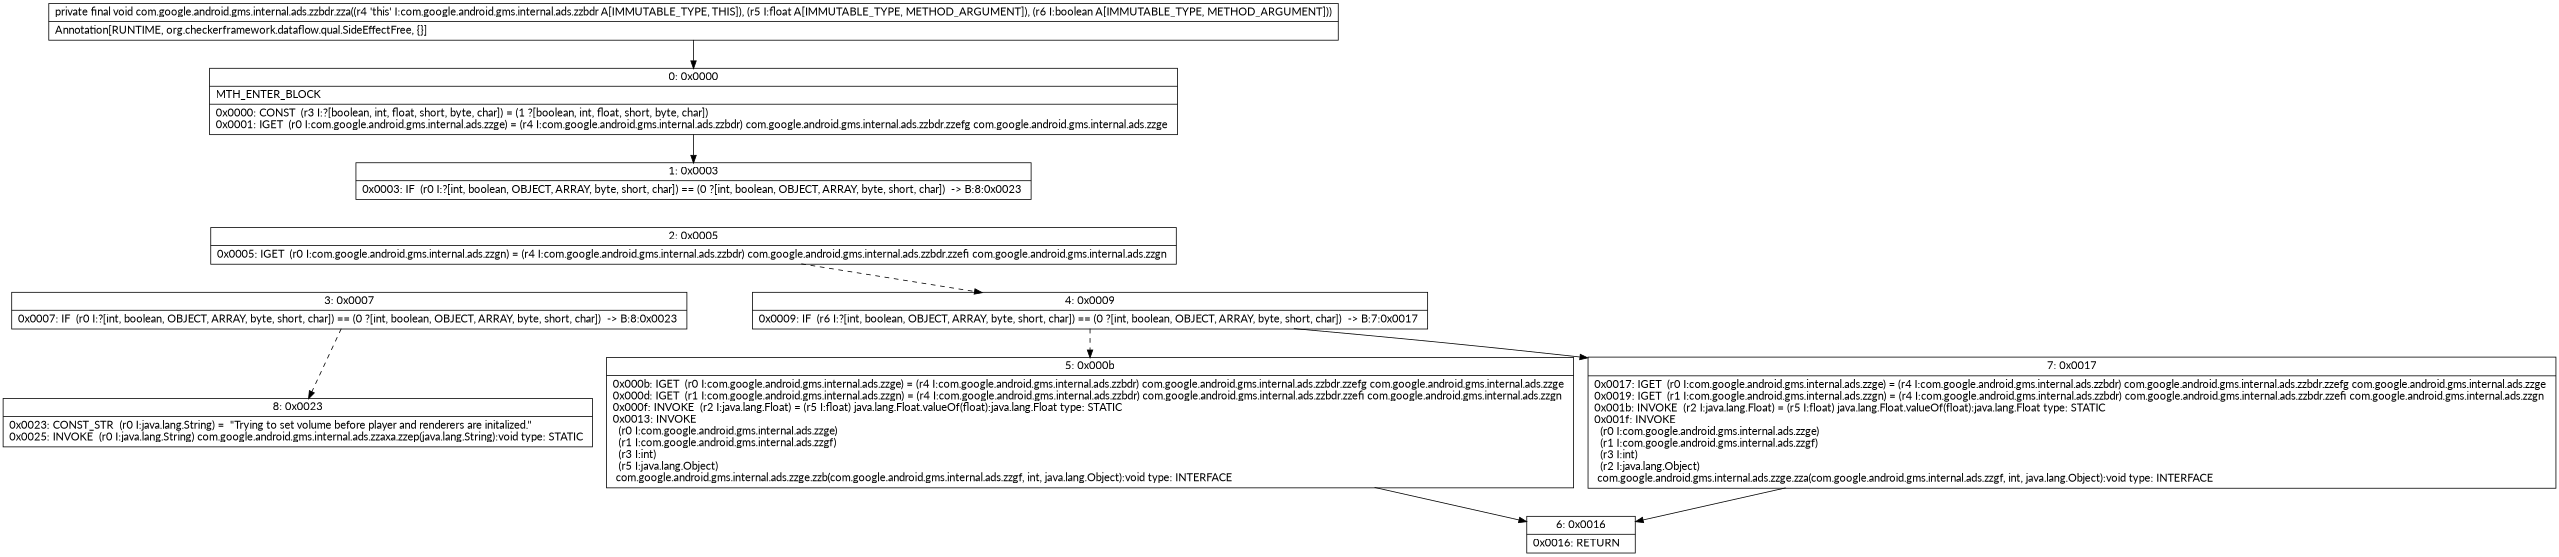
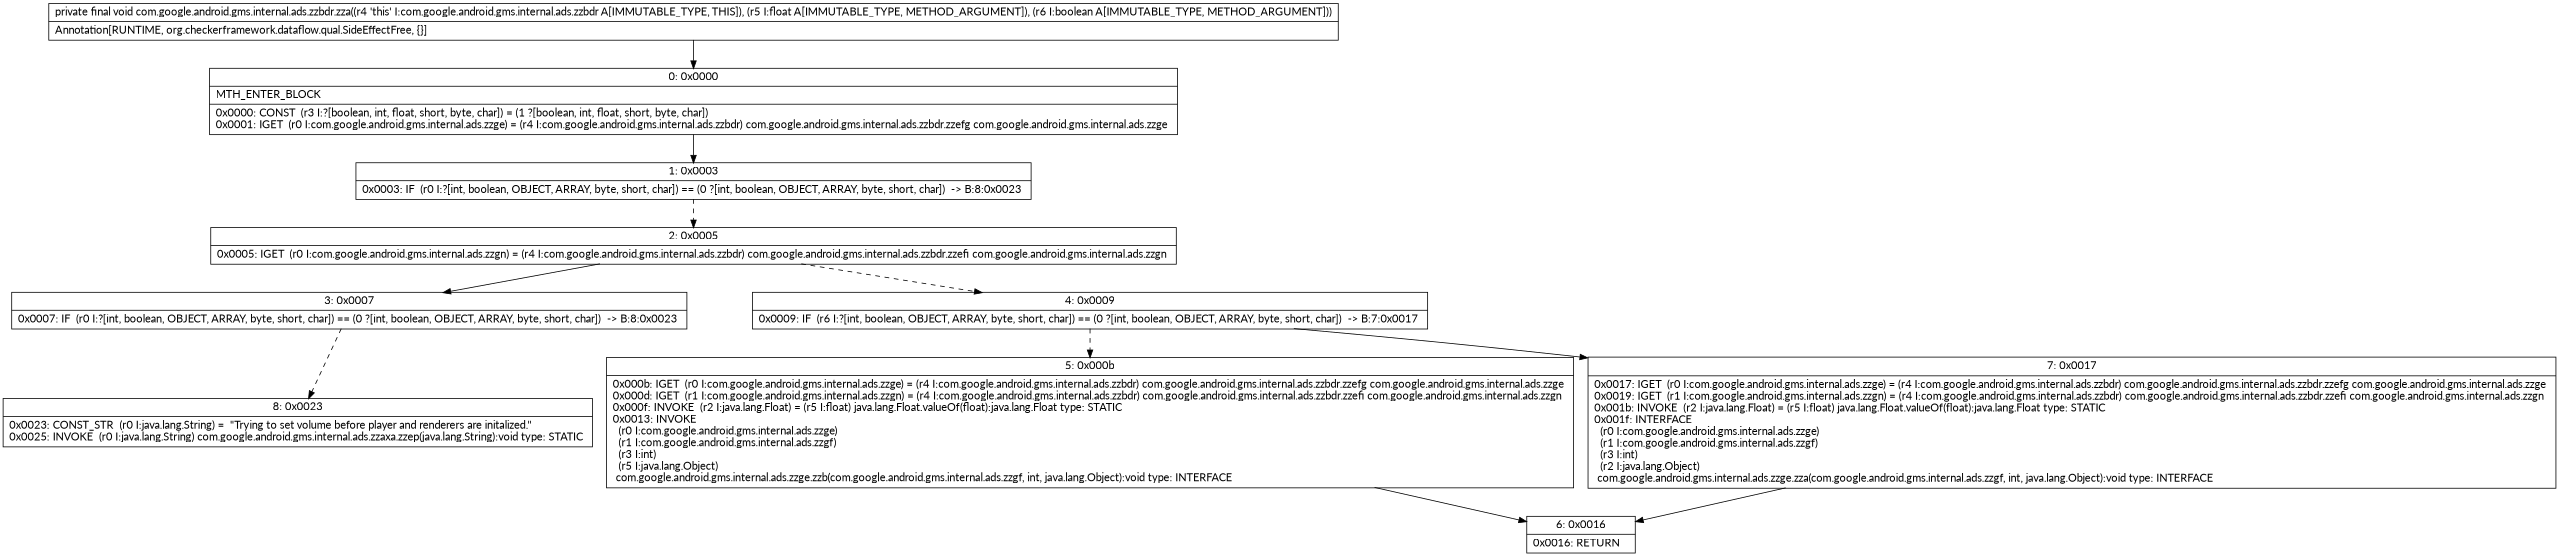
  digraph {
    fontname=Lato
    node [fontname=Lato shape=record]
    edge [fontname=Lato]
    n1 [label="{0\:\ 0x0000|MTH_ENTER_BLOCK\l|0x0000: CONST  (r3 I:?[boolean, int, float, short, byte, char]) = (1 ?[boolean, int, float, short, byte, char]) \l0x0001: IGET  (r0 I:com.google.android.gms.internal.ads.zzge) = (r4 I:com.google.android.gms.internal.ads.zzbdr) com.google.android.gms.internal.ads.zzbdr.zzefg com.google.android.gms.internal.ads.zzge \l}"]
    n2 [label="{1\:\ 0x0003|0x0003: IF  (r0 I:?[int, boolean, OBJECT, ARRAY, byte, short, char]) == (0 ?[int, boolean, OBJECT, ARRAY, byte, short, char])  \-\> B:8:0x0023 \l}"]
    n3 [label="{2\:\ 0x0005|0x0005: IGET  (r0 I:com.google.android.gms.internal.ads.zzgn) = (r4 I:com.google.android.gms.internal.ads.zzbdr) com.google.android.gms.internal.ads.zzbdr.zzefi com.google.android.gms.internal.ads.zzgn \l}"]
    n4 [label="{3\:\ 0x0007|0x0007: IF  (r0 I:?[int, boolean, OBJECT, ARRAY, byte, short, char]) == (0 ?[int, boolean, OBJECT, ARRAY, byte, short, char])  \-\> B:8:0x0023 \l}"]
    n5 [label="{4\:\ 0x0009|0x0009: IF  (r6 I:?[int, boolean, OBJECT, ARRAY, byte, short, char]) == (0 ?[int, boolean, OBJECT, ARRAY, byte, short, char])  \-\> B:7:0x0017 \l}"]
    n6 [label="{8\:\ 0x0023|0x0023: CONST_STR  (r0 I:java.lang.String) =  \"Trying to set volume before player and renderers are initalized.\" \l0x0025: INVOKE  (r0 I:java.lang.String) com.google.android.gms.internal.ads.zzaxa.zzep(java.lang.String):void type: STATIC \l}"]
    n7 [label="{5\:\ 0x000b|0x000b: IGET  (r0 I:com.google.android.gms.internal.ads.zzge) = (r4 I:com.google.android.gms.internal.ads.zzbdr) com.google.android.gms.internal.ads.zzbdr.zzefg com.google.android.gms.internal.ads.zzge \l0x000d: IGET  (r1 I:com.google.android.gms.internal.ads.zzgn) = (r4 I:com.google.android.gms.internal.ads.zzbdr) com.google.android.gms.internal.ads.zzbdr.zzefi com.google.android.gms.internal.ads.zzgn \l0x000f: INVOKE  (r2 I:java.lang.Float) = (r5 I:float) java.lang.Float.valueOf(float):java.lang.Float type: STATIC \l0x0013: INVOKE  \l  (r0 I:com.google.android.gms.internal.ads.zzge)\l  (r1 I:com.google.android.gms.internal.ads.zzgf)\l  (r3 I:int)\l  (r5 I:java.lang.Object)\l com.google.android.gms.internal.ads.zzge.zzb(com.google.android.gms.internal.ads.zzgf, int, java.lang.Object):void type: INTERFACE \l}"]
-   n8 [label="{7\:\ 0x0017|0x0017: IGET  (r0 I:com.google.android.gms.internal.ads.zzge) = (r4 I:com.google.android.gms.internal.ads.zzbdr) com.google.android.gms.internal.ads.zzbdr.zzefg com.google.android.gms.internal.ads.zzge \l0x0019: IGET  (r1 I:com.google.android.gms.internal.ads.zzgn) = (r4 I:com.google.android.gms.internal.ads.zzbdr) com.google.android.gms.internal.ads.zzbdr.zzefi com.google.android.gms.internal.ads.zzgn \l0x001b: INVOKE  (r2 I:java.lang.Float) = (r5 I:float) java.lang.Float.valueOf(float):java.lang.Float type: STATIC \l0x001f: INVOKE  \l  (r0 I:com.google.android.gms.internal.ads.zzge)\l  (r1 I:com.google.android.gms.internal.ads.zzgf)\l  (r3 I:int)\l  (r2 I:java.lang.Object)\l com.google.android.gms.internal.ads.zzge.zza(com.google.android.gms.internal.ads.zzgf, int, java.lang.Object):void type: INTERFACE \l}"]
+   n8 [label="{7\:\ 0x0017|0x0017: IGET  (r0 I:com.google.android.gms.internal.ads.zzge) = (r4 I:com.google.android.gms.internal.ads.zzbdr) com.google.android.gms.internal.ads.zzbdr.zzefg com.google.android.gms.internal.ads.zzge \l0x0019: IGET  (r1 I:com.google.android.gms.internal.ads.zzgn) = (r4 I:com.google.android.gms.internal.ads.zzbdr) com.google.android.gms.internal.ads.zzbdr.zzefi com.google.android.gms.internal.ads.zzgn \l0x001b: INVOKE  (r2 I:java.lang.Float) = (r5 I:float) java.lang.Float.valueOf(float):java.lang.Float type: STATIC \l0x001f: INTERFACE  \l  (r0 I:com.google.android.gms.internal.ads.zzge)\l  (r1 I:com.google.android.gms.internal.ads.zzgf)\l  (r3 I:int)\l  (r2 I:java.lang.Object)\l com.google.android.gms.internal.ads.zzge.zza(com.google.android.gms.internal.ads.zzgf, int, java.lang.Object):void type: INTERFACE \l}"]
    n9 [label="{6\:\ 0x0016|0x0016: RETURN   \l}"]
    n10 [label="{private final void com.google.android.gms.internal.ads.zzbdr.zza((r4 'this' I:com.google.android.gms.internal.ads.zzbdr A[IMMUTABLE_TYPE, THIS]), (r5 I:float A[IMMUTABLE_TYPE, METHOD_ARGUMENT]), (r6 I:boolean A[IMMUTABLE_TYPE, METHOD_ARGUMENT]))  | Annotation[RUNTIME, org.checkerframework.dataflow.qual.SideEffectFree, \{\}]\l}"]
    n1 -> n2
+   n2 -> n3 [style=dashed]
+   n3 -> n4
    n3 -> n5 [style=dashed]
    n4 -> n6 [style=dashed]
    n5 -> n7 [style=dashed]
    n5 -> n8
    n7 -> n9
    n8 -> n9
    n10 -> n1
  }
